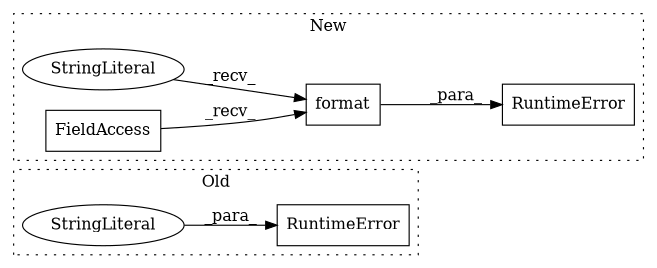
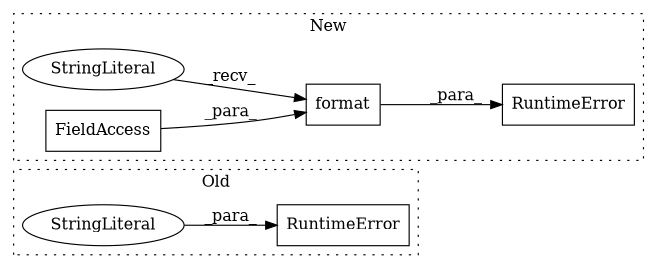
  digraph {
    rankdir=LR
    node [a=32 l="13,1" s=926 shape=box]
    n1 [label=RuntimeError s="913,977"]
    n2 [a=45 l=51 label=StringLiteral shape=ellipse]
    n3 [l="7,1" label=format s="963,984"]
    n4 [a=45 l=36 label=StringLiteral shape=ellipse]
    n5 [a=22 l=14 label=FieldAccess s=970]
    n6 [label=RuntimeError s="913,985"]
    subgraph cluster_1 {
      label=Old
      style=dotted
      n1
      n2
    }
    subgraph cluster_2 {
      label=New
      style=dotted
      n3
      n4
      n5
      n6
    }
    n2 -> n1 [label=_para_]
    n3 -> n6 [label=_para_]
    n4 -> n3 [label=_recv_]
-   n5 -> n3 [label=_recv_]
+   n5 -> n3 [label=_para_]
  }
